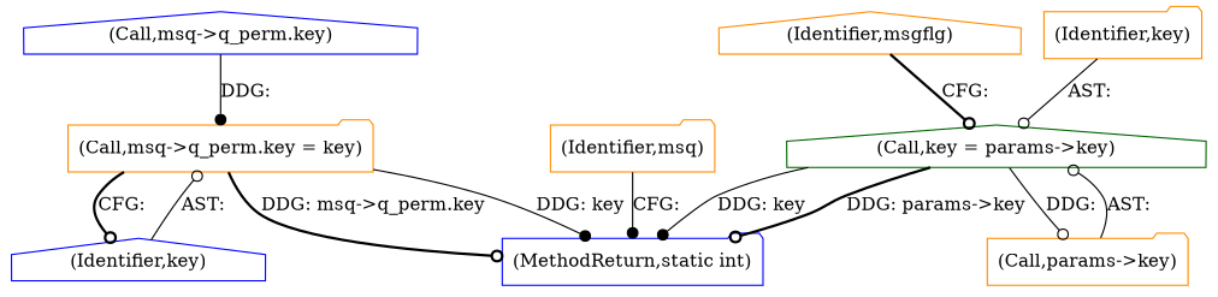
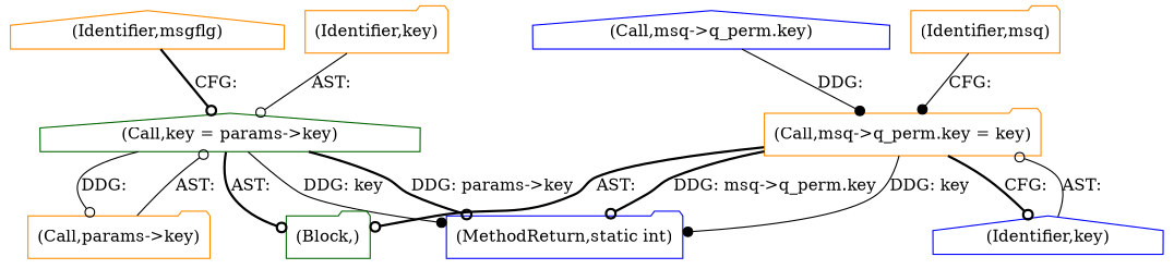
  digraph {
    node [color=darkorange shape=folder]
    edge [arrowhead=odot style=solid]
    n1 [color=darkgreen label="(Call,key = params->key)" shape=house]
    n2 [label="(Call,params->key)"]
    n3 [color=blue label="(MethodReturn,static int)"]
+   n4 [color=darkgreen label="(Block,)"]
    n5 [label="(Call,msq->q_perm.key = key)"]
    n6 [color=blue label="(Identifier,key)" shape=house]
    n7 [label="(Identifier,msgflg)" shape=house]
    n8 [label="(Identifier,key)"]
    n9 [color=blue label="(Call,msq->q_perm.key)" shape=house]
    n10 [label="(Identifier,msq)"]
    n1 -> n2 [label="DDG: "]
    n1 -> n3 [arrowhead=dot label="DDG: key"]
    n1 -> n3 [label="DDG: params->key" style=bold]
+   n1 -> n4 [label="AST: " style=bold]
    n2 -> n1 [label="AST: "]
    n5 -> n3 [label="DDG: msq->q_perm.key" style=bold]
    n5 -> n3 [arrowhead=dot label="DDG: key"]
+   n5 -> n4 [label="AST: " style=bold]
    n5 -> n6 [label="CFG: " style=bold]
    n6 -> n5 [label="AST: "]
    n7 -> n1 [label="CFG: " style=bold]
    n8 -> n1 [label="AST: "]
    n9 -> n5 [arrowhead=dot label="DDG: "]
-   n10 -> n3 [arrowhead=dot label="CFG: "]
+   n10 -> n5 [arrowhead=dot label="CFG: "]
  }
